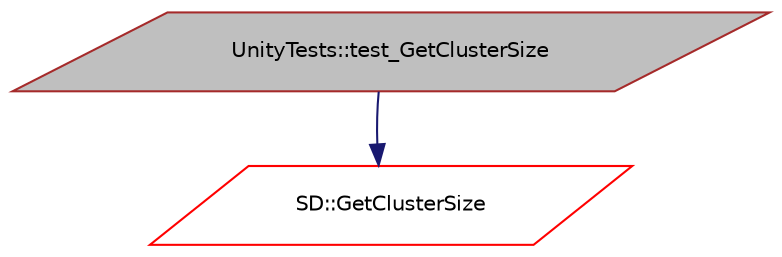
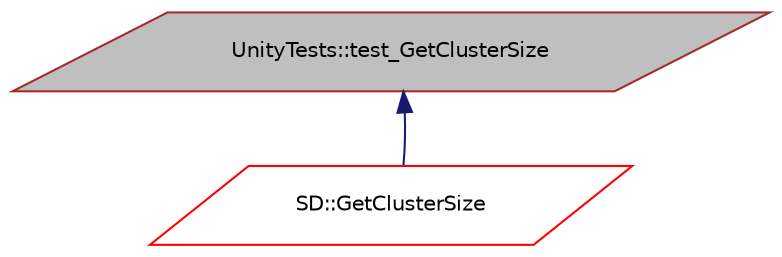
  digraph {
    rankdir=TB
    node [fontname=Helvetica fontsize=10 shape=parallelogram style=filled]
    n1 [color=brown fillcolor=grey75 fontcolor=black height=0.2 label="UnityTests::test_GetClusterSize" width=0.4]
    n2 [color=red fillcolor=white height=0.2 label="SD::GetClusterSize" width=0.4]
-   n1 -> n2 [color=midnightblue fontname=Helvetica fontsize=10 labelfontname=Helvetica labelfontsize=10 style=solid]
+   n2 -> n1 [color=midnightblue fontname=Helvetica fontsize=10 labelfontname=Helvetica labelfontsize=10 style=solid]
  }
